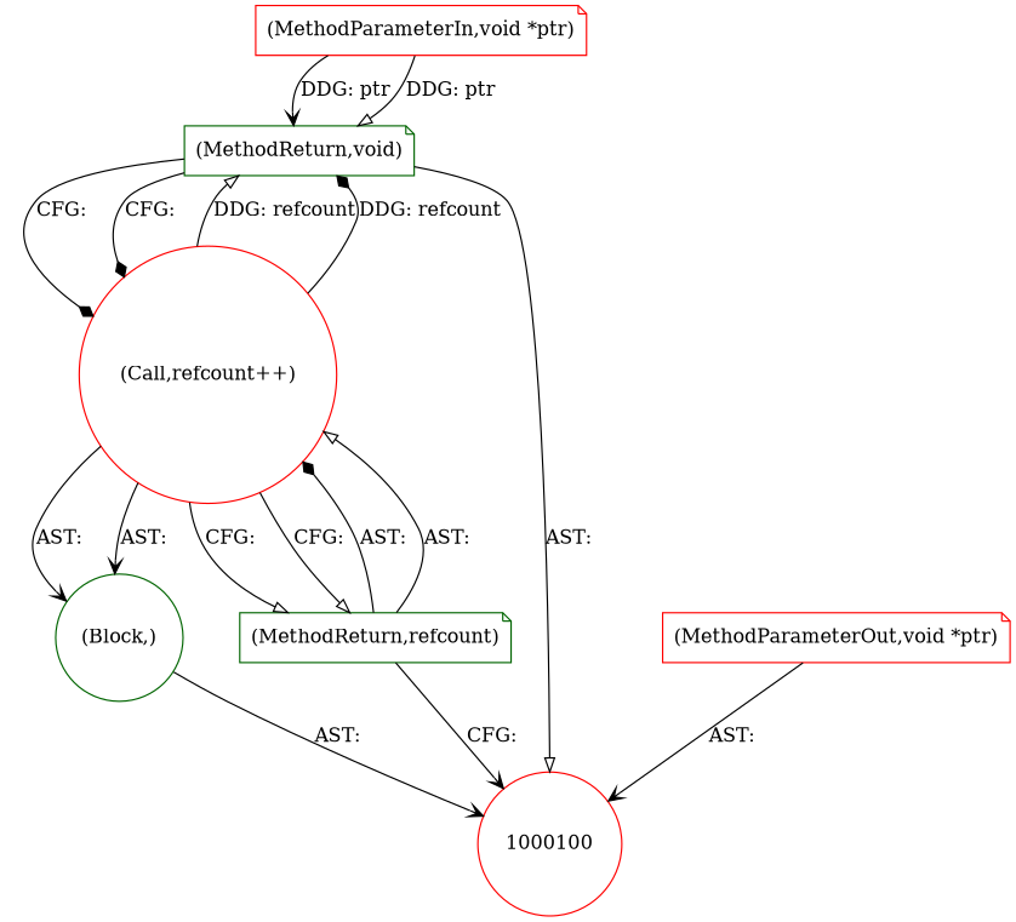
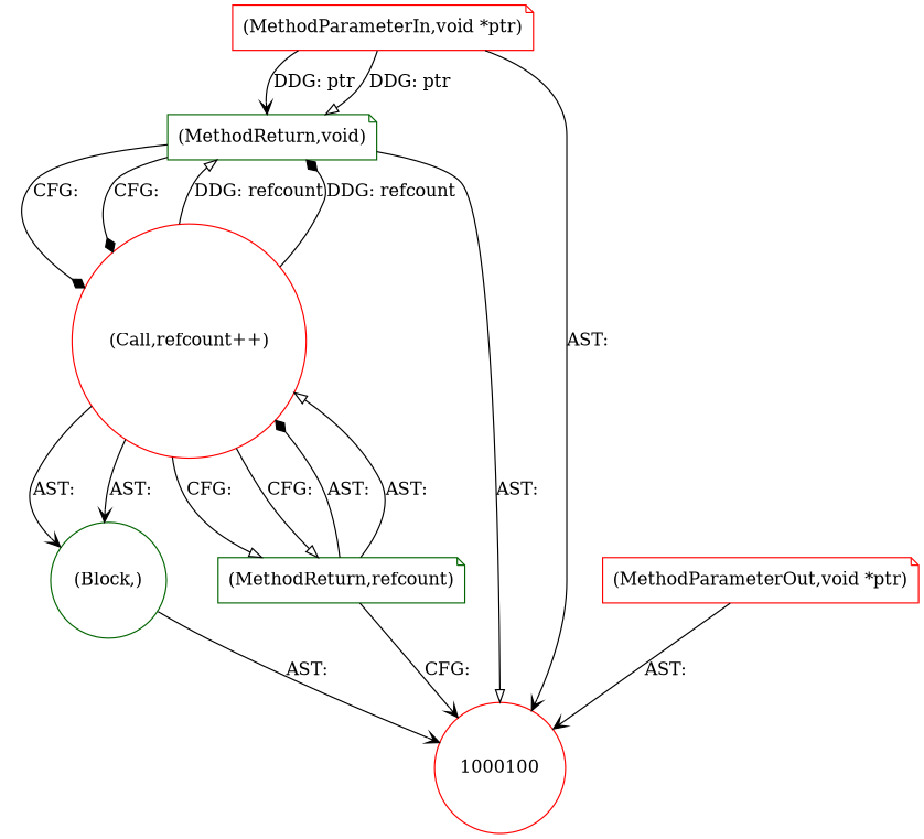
  digraph {
    node [color=red shape=note]
    edge [arrowhead=vee]
    n1 [color=darkgreen label="(MethodReturn,void)"]
    n2 [label="(Call,refcount++)" shape=circle]
    1000100 [shape=circle]
    n4 [color=darkgreen label="(Block,)" shape=circle]
    n5 [color=darkgreen label="(MethodReturn,refcount)"]
    n6 [label="(MethodParameterIn,void *ptr)"]
    n7 [label="(MethodParameterOut,void *ptr)"]
    n1 -> n2 [arrowhead=diamond label="CFG: "]
    n1 -> n2 [arrowhead=diamond label="CFG: "]
    n1 -> 1000100 [arrowhead=onormal label="AST: "]
    n2 -> n1 [arrowhead=onormal label="DDG: refcount"]
    n2 -> n1 [arrowhead=diamond label="DDG: refcount"]
    n2 -> n4 [label="AST: "]
    n2 -> n4 [label="AST: "]
    n2 -> n5 [arrowhead=onormal label="CFG: "]
    n2 -> n5 [arrowhead=onormal label="CFG: "]
    n4 -> 1000100 [label="AST: "]
    n5 -> n2 [arrowhead=diamond label="AST: "]
    n5 -> n2 [arrowhead=onormal label="AST: "]
    n5 -> 1000100 [label="CFG: "]
    n6 -> n1 [label="DDG: ptr"]
    n6 -> n1 [arrowhead=onormal label="DDG: ptr"]
+   n6 -> 1000100 [label="AST: "]
    n7 -> 1000100 [label="AST: "]
  }
